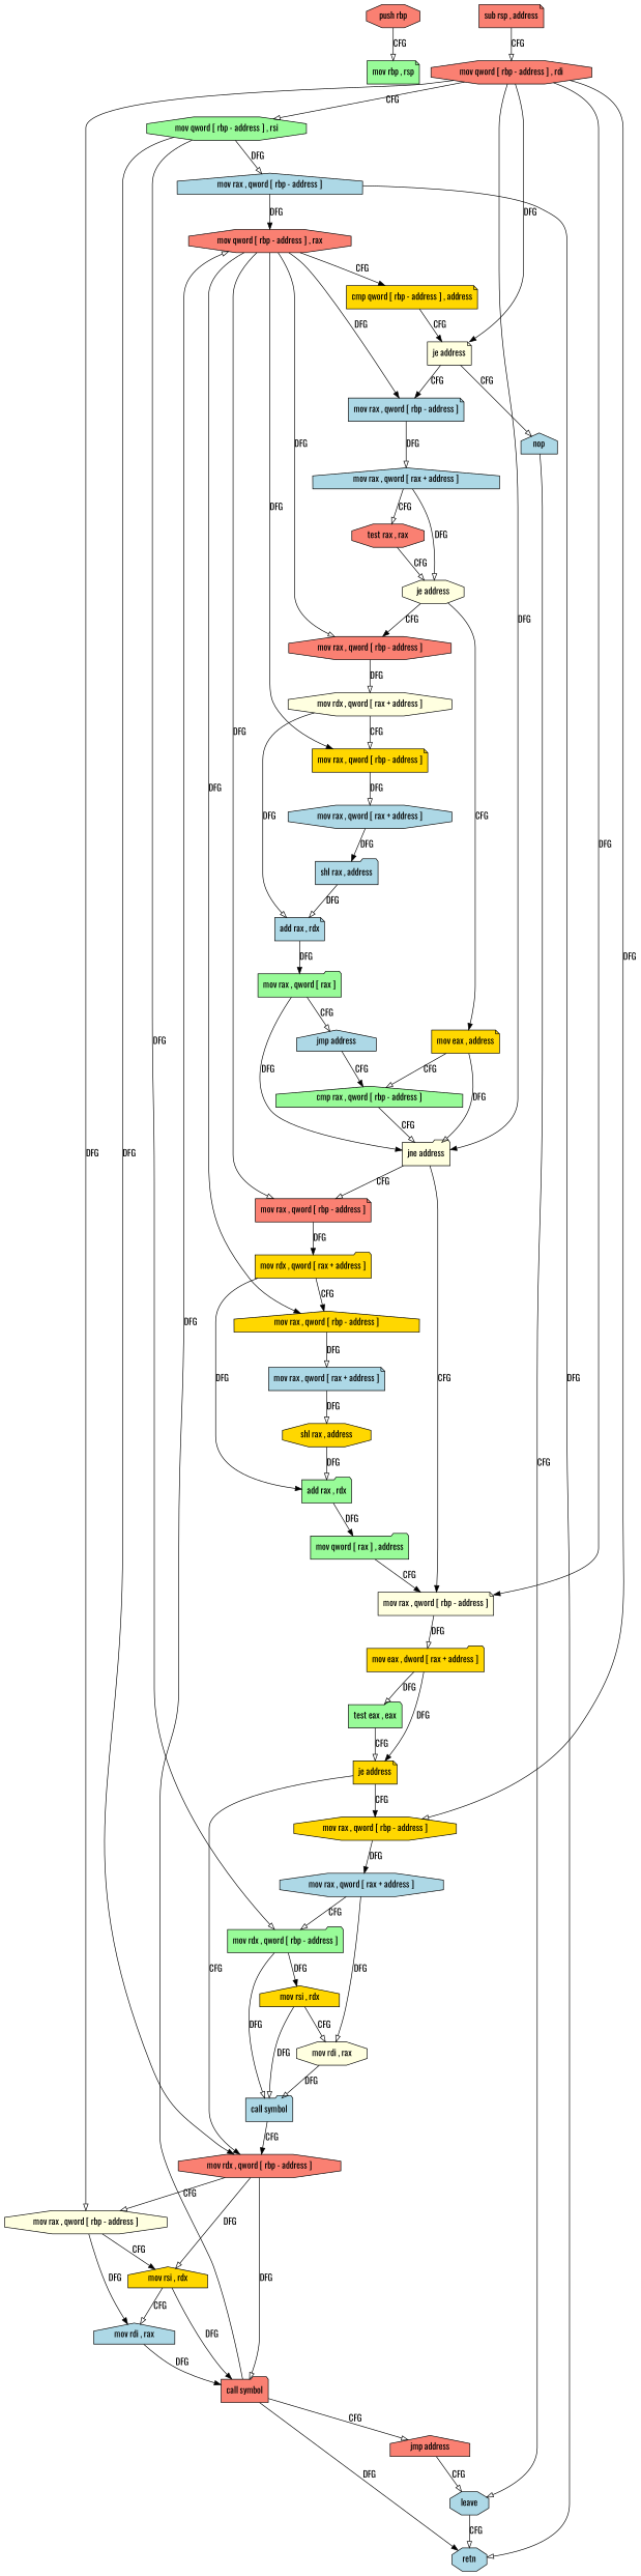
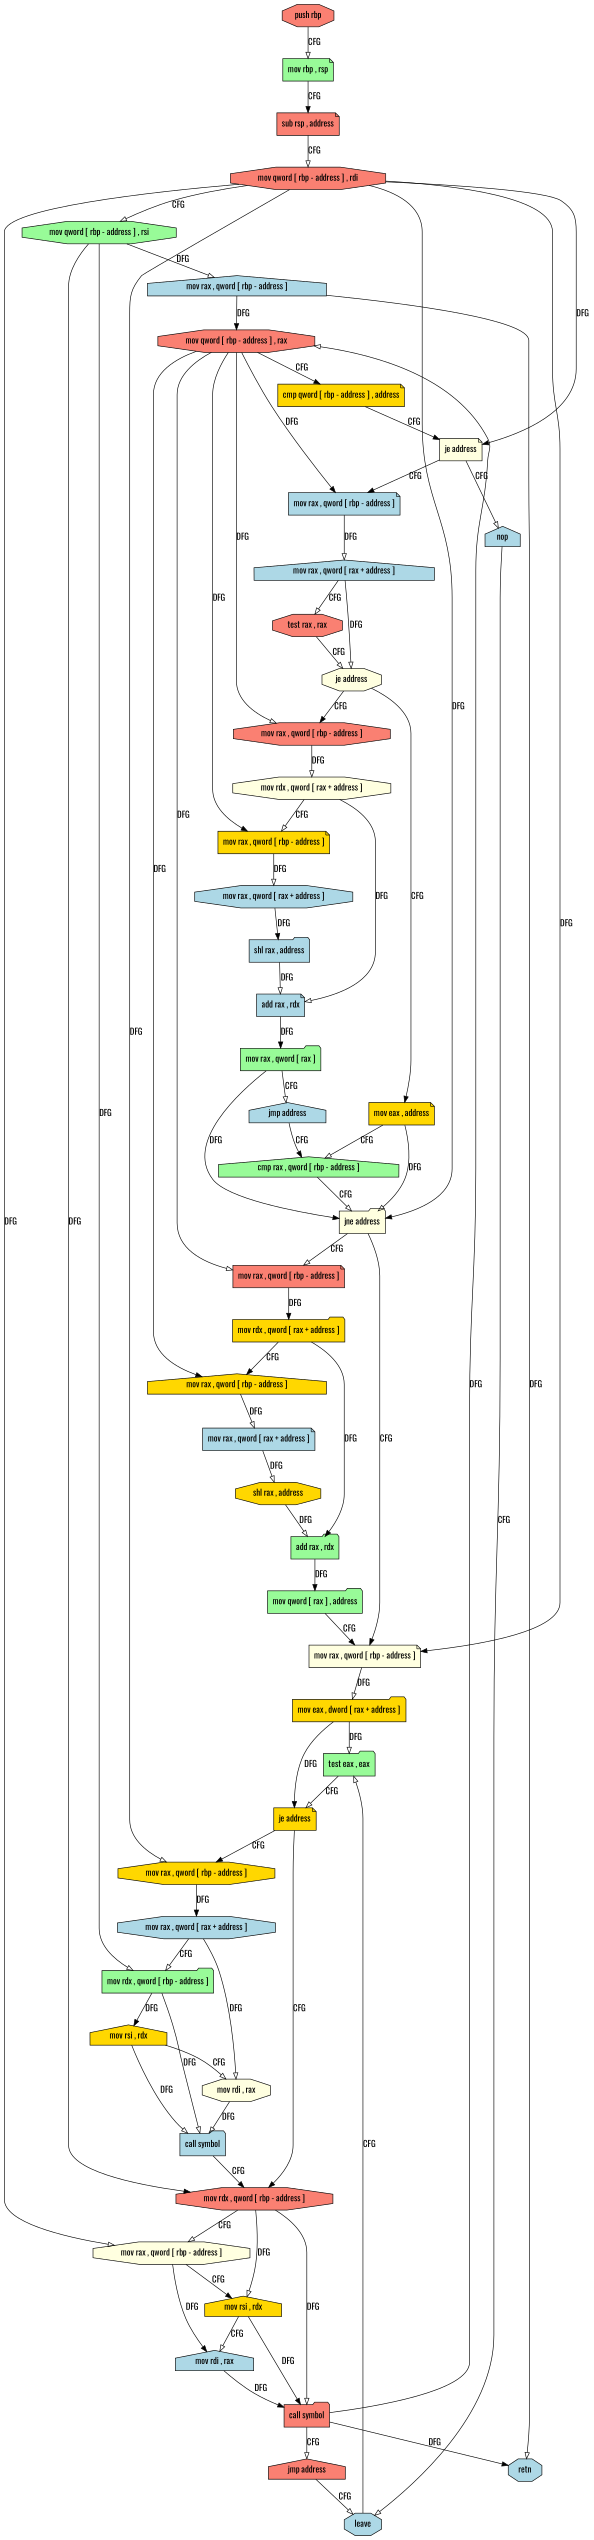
  digraph {
    fontname=Oswald
    node [fillcolor=lightblue fontname=Oswald shape=octagon style=filled]
    edge [arrowhead=onormal fontname=Oswald]
    n1 [fillcolor=salmon label="push rbp"]
    n2 [fillcolor=palegreen label="mov rbp , rsp" shape=note]
    n3 [fillcolor=salmon label="sub rsp , address" shape=note]
    n4 [fillcolor=salmon label="mov qword [ rbp - address ] , rdi"]
    n5 [fillcolor=palegreen label="mov qword [ rbp - address ] , rsi"]
    n6 [fillcolor=lightyellow label="je address" shape=note]
    n7 [fillcolor=lightyellow label="mov rax , qword [ rbp - address ]" shape=note]
    n8 [fillcolor=gold label="mov rax , qword [ rbp - address ]"]
    n9 [fillcolor=lightyellow label="jne address" shape=folder]
    n10 [fillcolor=lightyellow label="mov rax , qword [ rbp - address ]"]
    n11 [label="mov rax , qword [ rbp - address ]" shape=house]
    n12 [fillcolor=salmon label="mov rdx , qword [ rbp - address ]"]
    n13 [fillcolor=palegreen label="mov rdx , qword [ rbp - address ]" shape=folder]
    n14 [label="mov rax , qword [ rbp - address ]" shape=note]
    n15 [label=nop shape=house]
    n16 [fillcolor=gold label="mov eax , dword [ rax + address ]" shape=folder]
    n17 [label="mov rax , qword [ rax + address ]"]
    n18 [fillcolor=salmon label="mov rax , qword [ rbp - address ]" shape=note]
    n19 [fillcolor=gold label="mov rsi , rdx" shape=house]
    n20 [label="mov rdi , rax" shape=house]
    n21 [fillcolor=salmon label="mov qword [ rbp - address ] , rax"]
    n22 [label=retn]
    n23 [fillcolor=salmon label="call symbol" shape=folder]
    n24 [fillcolor=gold label="mov rsi , rdx" shape=house]
    n25 [label="call symbol" shape=folder]
    n26 [fillcolor=gold label="cmp qword [ rbp - address ] , address" shape=note]
    n27 [fillcolor=salmon label="mov rax , qword [ rbp - address ]"]
    n28 [fillcolor=gold label="mov rax , qword [ rbp - address ]" shape=note]
    n29 [fillcolor=gold label="mov rax , qword [ rbp - address ]" shape=house]
    n30 [label="mov rax , qword [ rax + address ]" shape=house]
    n31 [fillcolor=lightyellow label="mov rdx , qword [ rax + address ]"]
    n32 [label="mov rax , qword [ rax + address ]"]
    n33 [fillcolor=gold label="mov rdx , qword [ rax + address ]" shape=folder]
    n34 [label="mov rax , qword [ rax + address ]" shape=note]
    n35 [label=leave]
    n36 [fillcolor=salmon label="test rax , rax"]
    n37 [fillcolor=lightyellow label="je address"]
    n38 [fillcolor=gold label="mov eax , address" shape=note]
    n39 [fillcolor=palegreen label="cmp rax , qword [ rbp - address ]" shape=house]
    n40 [label="add rax , rdx" shape=note]
    n41 [fillcolor=palegreen label="mov rax , qword [ rax ]" shape=folder]
    n42 [label="shl rax , address" shape=folder]
    n43 [label="jmp address" shape=house]
    n44 [fillcolor=palegreen label="test eax , eax" shape=folder]
    n45 [fillcolor=gold label="je address" shape=note]
    n46 [fillcolor=salmon label="jmp address" shape=house]
    n47 [fillcolor=lightyellow label="mov rdi , rax"]
    n48 [fillcolor=palegreen label="add rax , rdx" shape=folder]
    n49 [fillcolor=palegreen label="mov qword [ rax ] , address" shape=folder]
    n50 [fillcolor=gold label="shl rax , address"]
    n1 -> n2 [label=CFG]
+   n2 -> n3 [arrowhead=normal label=CFG]
    n3 -> n4 [label=CFG]
    n4 -> n5 [label=CFG]
    n4 -> n6 [arrowhead=normal label=DFG]
    n4 -> n7 [arrowhead=normal label=DFG]
    n4 -> n8 [label=DFG]
    n4 -> n9 [arrowhead=normal label=DFG]
    n4 -> n10 [label=DFG]
    n5 -> n11 [label=DFG]
    n5 -> n12 [arrowhead=normal label=DFG]
    n5 -> n13 [label=DFG]
    n6 -> n14 [arrowhead=normal label=CFG]
    n6 -> n15 [label=CFG]
    n7 -> n16 [label=DFG]
    n8 -> n17 [arrowhead=normal label=DFG]
    n9 -> n7 [arrowhead=normal label=CFG]
    n9 -> n18 [label=CFG]
    n10 -> n19 [arrowhead=normal label=CFG]
    n10 -> n20 [arrowhead=normal label=DFG]
    n11 -> n21 [arrowhead=normal label=DFG]
    n11 -> n22 [label=DFG]
    n12 -> n10 [label=CFG]
    n12 -> n19 [label=DFG]
    n12 -> n23 [label=DFG]
    n13 -> n24 [arrowhead=normal label=DFG]
    n13 -> n25 [label=DFG]
    n14 -> n30 [label=DFG]
    n15 -> n35 [label=CFG]
    n16 -> n44 [label=DFG]
    n16 -> n45 [arrowhead=normal label=DFG]
    n17 -> n13 [label=CFG]
    n17 -> n47 [label=DFG]
    n18 -> n33 [arrowhead=normal label=DFG]
    n19 -> n20 [label=CFG]
    n19 -> n23 [arrowhead=normal label=DFG]
    n20 -> n23 [arrowhead=normal label=DFG]
    n21 -> n14 [arrowhead=normal label=DFG]
    n21 -> n18 [label=DFG]
    n21 -> n26 [arrowhead=normal label=CFG]
    n21 -> n27 [label=DFG]
    n21 -> n28 [arrowhead=normal label=DFG]
    n21 -> n29 [arrowhead=normal label=DFG]
    n23 -> n21 [label=DFG]
    n23 -> n22 [arrowhead=normal label=DFG]
    n23 -> n46 [label=CFG]
    n24 -> n25 [label=DFG]
    n24 -> n47 [label=CFG]
    n25 -> n12 [arrowhead=normal label=CFG]
    n26 -> n6 [arrowhead=normal label=CFG]
    n27 -> n31 [label=DFG]
    n28 -> n32 [label=DFG]
    n29 -> n34 [label=DFG]
    n30 -> n36 [label=CFG]
    n30 -> n37 [label=DFG]
    n31 -> n28 [label=CFG]
    n31 -> n40 [label=DFG]
    n32 -> n42 [arrowhead=normal label=DFG]
    n33 -> n29 [arrowhead=normal label=CFG]
    n33 -> n48 [arrowhead=normal label=DFG]
    n34 -> n50 [label=DFG]
-   n35 -> n22 [label=CFG]
+   n35 -> n44 [label=CFG]
    n36 -> n37 [label=CFG]
    n37 -> n27 [arrowhead=normal label=CFG]
    n37 -> n38 [arrowhead=normal label=CFG]
    n38 -> n9 [label=DFG]
    n38 -> n39 [label=CFG]
    n39 -> n9 [label=CFG]
    n40 -> n41 [arrowhead=normal label=DFG]
    n41 -> n9 [arrowhead=normal label=DFG]
    n41 -> n43 [label=CFG]
    n42 -> n40 [label=DFG]
    n43 -> n39 [arrowhead=normal label=CFG]
    n44 -> n45 [label=CFG]
    n45 -> n8 [arrowhead=normal label=CFG]
    n45 -> n12 [arrowhead=normal label=CFG]
    n46 -> n35 [label=CFG]
    n47 -> n25 [label=DFG]
    n48 -> n49 [arrowhead=normal label=DFG]
    n49 -> n7 [arrowhead=normal label=CFG]
    n50 -> n48 [label=DFG]
  }
